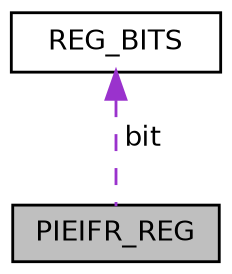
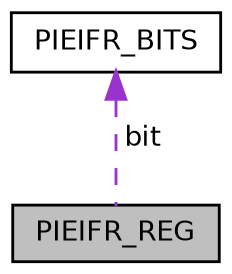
  digraph {
    node [color=black fontname=Helvetica fontsize=10 shape=record style=filled]
    n1 [fillcolor=grey75 fontcolor=black height=0.2 label=PIEIFR_REG width=0.4]
-   n2 [fillcolor=white height=0.2 label=REG_BITS width=0.4]
+   n2 [fillcolor=white height=0.2 label=PIEIFR_BITS width=0.4]
    n2 -> n1 [color=darkorchid3 dir=back fontname=Helvetica fontsize=10 label=" bit" labelfontname=Helvetica labelfontsize=10 style=dashed]
  }
